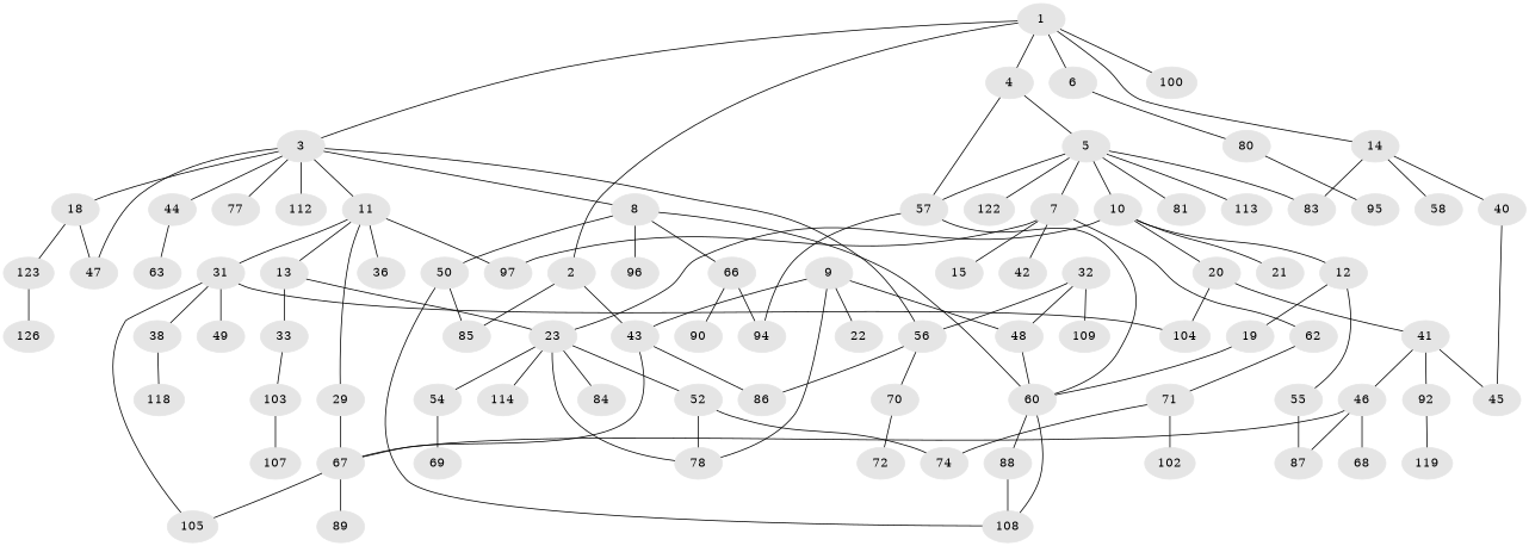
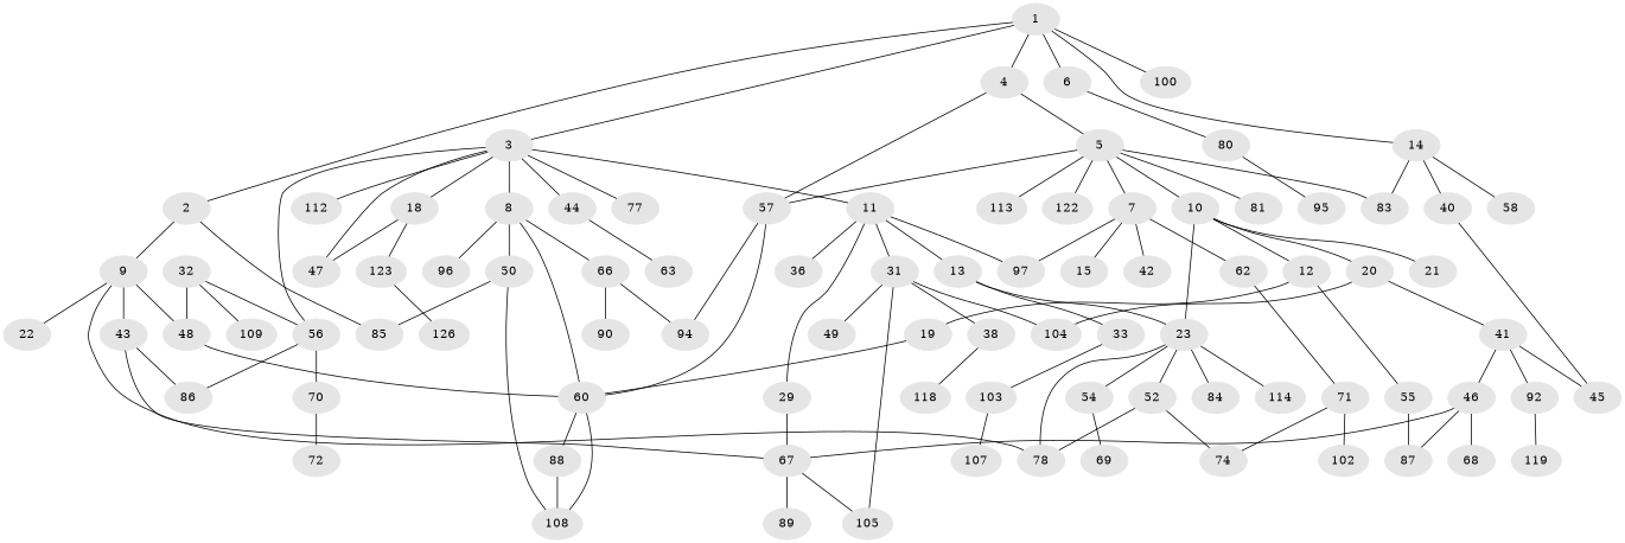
  graph {
    node [color=gray90 style=filled]
    1 [super="+65"]
    2
    3 [super="+25"]
    4 [super="+79"]
    6
    14
    100
    9 [super="+39"]
    85 [super="+116"]
    8 [super="+26"]
    11 [super="+28"]
    18 [super="+127"]
    44
    47 [super="+75"]
    77
    112 [super="+125"]
    56
    5 [super="+121"]
    57 [super="+61"]
    80
    83
    40
    58
    22
    43 [super="+99"]
    48 [super="+115"]
    n27 [label=78 super="+111"]
    50 [super="+106"]
    60
    66
    96
    97
    13
    29 [super="+101"]
    31 [super="+37"]
    36
    123
    32 [super="+35"]
    109
    63 [super="+78"]
    7 [super="+24"]
    10 [super="+17"]
    81
    113
    122
    94 [super="+110"]
    15
    42
    62
    12 [super="+16"]
    20 [super="+34"]
    21 [super="+30"]
    23 [super="+51"]
    95
    71 [super="+98"]
    108
    88 [super="+91"]
    90
    67 [super="+82"]
    86
    19 [super="+27"]
    55 [super="+120"]
    41 [super="+64"]
    104
    52 [super="+117"]
    54 [super="+76"]
    84
    114
    33 [super="+93"]
    38
    49
    105
    87
    103
    45 [super="+59"]
    126
    46 [super="+53"]
    92
    74
    69
    89
    118
    70
    107
    68
    119
    72
    102 [super="+124"]
    1 -- 2
    1 -- 3
    1 -- 4
    1 -- 6
    1 -- 14
    1 -- 100
-   2 -- 43
+   2 -- 9
    2 -- 85
    3 -- 8
    3 -- 11
    3 -- 18
    3 -- 44
    3 -- 47
    3 -- 77
    3 -- 112
    3 -- 56
    4 -- 5
    4 -- 57
    6 -- 80
    14 -- 83
    14 -- 40
    14 -- 58
    9 -- 22
    9 -- 43 [weight=2]
    9 -- 48
    9 -- n27
    8 -- 50
    8 -- 60
    8 -- 66
    8 -- 96
    11 -- 97
    11 -- 13
    11 -- 29
    11 -- 31
    11 -- 36
    18 -- 47
    18 -- 123
    44 -- 63
    56 -- 86
    56 -- 70
    5 -- 57
    5 -- 83
    5 -- 7
    5 -- 10
    5 -- 81
    5 -- 113
    5 -- 122
    57 -- 60
    57 -- 94
    80 -- 95
    40 -- 45
    43 -- 67
    43 -- 86
    48 -- 60
    50 -- 85
    50 -- 108
    60 -- 108
    60 -- 88
    66 -- 94
    66 -- 90
    13 -- 23
    13 -- 33
    29 -- 67 [weight=2]
    31 -- 104
    31 -- 38
    31 -- 49
    31 -- 105
    123 -- 126
    32 -- 56
    32 -- 48
    32 -- 109
    7 -- 97
    7 -- 15
    7 -- 42
    7 -- 62
    10 -- 12
    10 -- 20
    10 -- 21
    10 -- 23
    62 -- 71
    12 -- 19
    12 -- 55
    20 -- 41
    20 -- 104
    23 -- n27
    23 -- 52
    23 -- 54
    23 -- 84
    23 -- 114
    71 -- 74
    71 -- 102
    88 -- 108
    67 -- 105
    67 -- 89
    19 -- 60
    55 -- 87
    41 -- 45
    41 -- 46
    41 -- 92
    52 -- n27
    52 -- 74
    54 -- 69
    33 -- 103
    38 -- 118
    103 -- 107
    46 -- 67
    46 -- 87
    46 -- 68
    92 -- 119
    70 -- 72
  }
